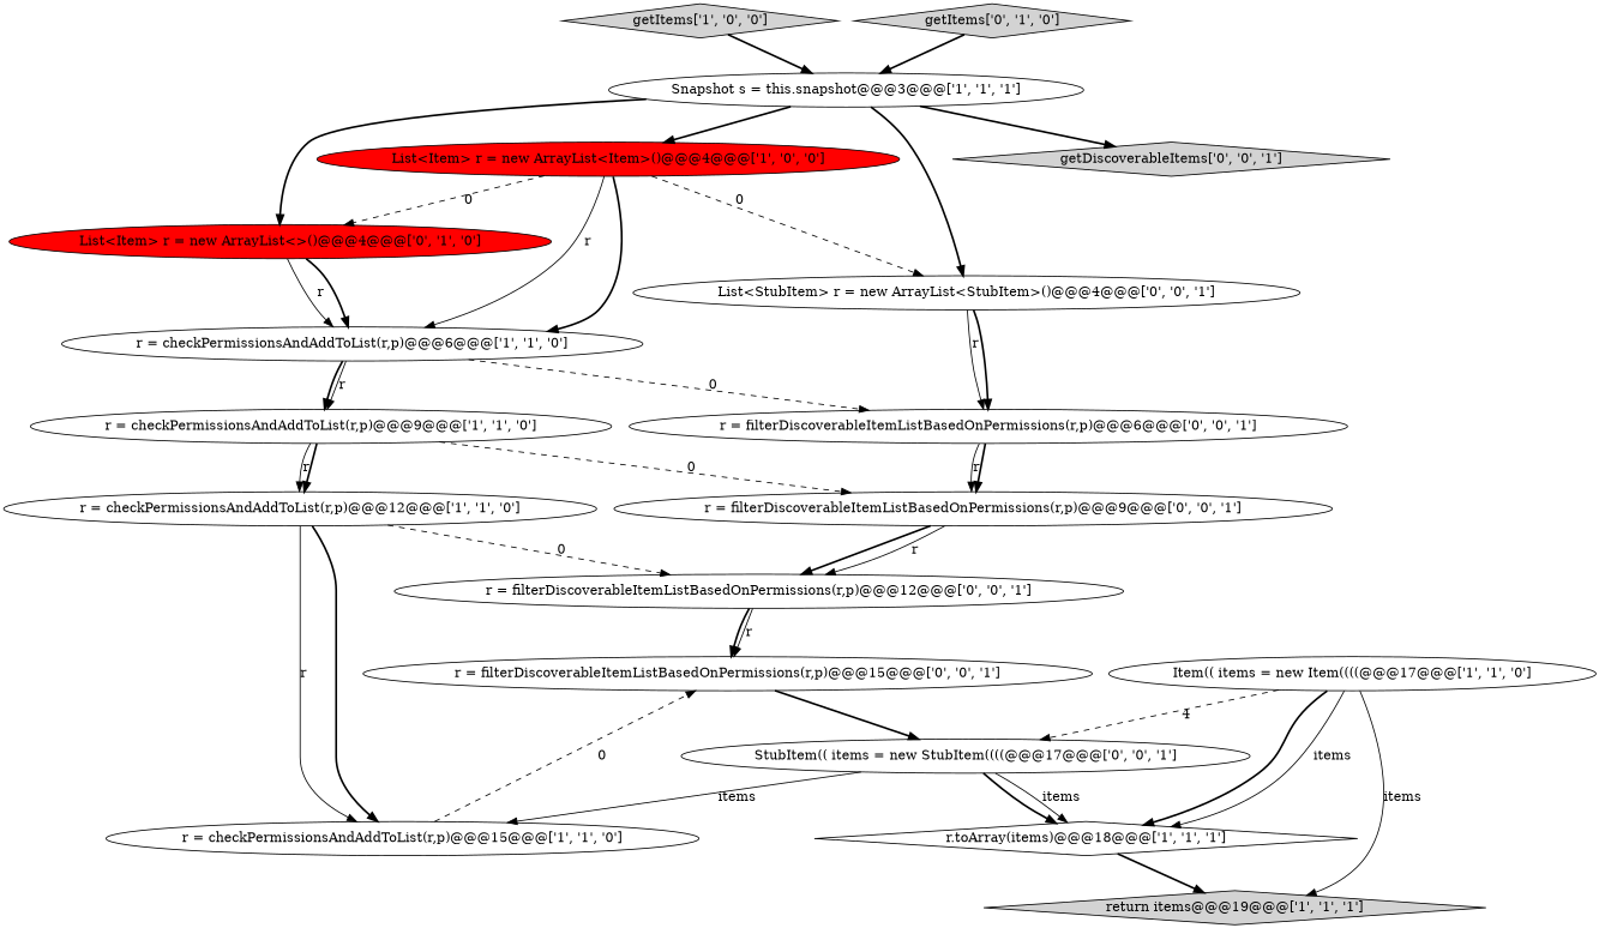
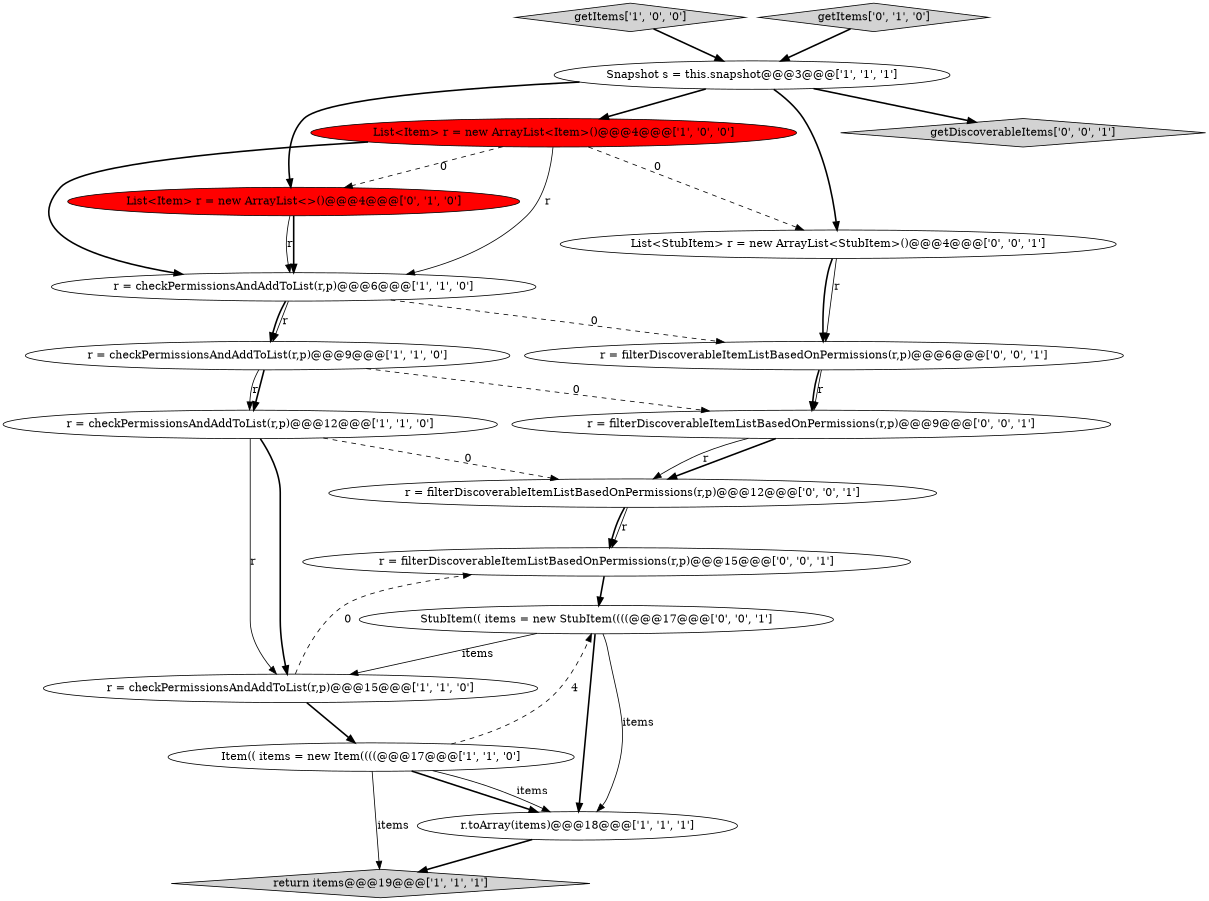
  digraph {
    node [fillcolor=white shape=ellipse style=filled]
    edge [style=bold]
    n1 [label="r = filterDiscoverableItemListBasedOnPermissions(r,p)@@@6@@@['0', '0', '1']"]
    n2 [label="r = filterDiscoverableItemListBasedOnPermissions(r,p)@@@9@@@['0', '0', '1']"]
    n3 [label="r = filterDiscoverableItemListBasedOnPermissions(r,p)@@@12@@@['0', '0', '1']"]
    n4 [label="r = checkPermissionsAndAddToList(r,p)@@@6@@@['1', '1', '0']"]
    n5 [label="r = checkPermissionsAndAddToList(r,p)@@@9@@@['1', '1', '0']"]
    n6 [label="r = checkPermissionsAndAddToList(r,p)@@@12@@@['1', '1', '0']"]
    n7 [label="StubItem(( items = new StubItem((((@@@17@@@['0', '0', '1']"]
-   n8 [label="r.toArray(items)@@@18@@@['1', '1', '1']" shape=diamond]
+   n8 [label="r.toArray(items)@@@18@@@['1', '1', '1']"]
    n9 [label="r = checkPermissionsAndAddToList(r,p)@@@15@@@['1', '1', '0']"]
    n10 [fillcolor=lightgray label="return items@@@19@@@['1', '1', '1']" shape=diamond]
    n11 [label="List<StubItem> r = new ArrayList<StubItem>()@@@4@@@['0', '0', '1']"]
    n12 [fillcolor=red label="List<Item> r = new ArrayList<Item>()@@@4@@@['1', '0', '0']"]
    n13 [fillcolor=red label="List<Item> r = new ArrayList<>()@@@4@@@['0', '1', '0']"]
    n14 [label="r = filterDiscoverableItemListBasedOnPermissions(r,p)@@@15@@@['0', '0', '1']"]
    n15 [fillcolor=lightgray label="getItems['1', '0', '0']" shape=diamond]
    n16 [label="Snapshot s = this.snapshot@@@3@@@['1', '1', '1']"]
    n17 [fillcolor=lightgray label="getDiscoverableItems['0', '0', '1']" shape=diamond]
    n18 [label="Item(( items = new Item((((@@@17@@@['1', '1', '0']"]
    n19 [fillcolor=lightgray label="getItems['0', '1', '0']" shape=diamond]
    n1 -> n2 [label=r style=solid]
    n1 -> n2
    n2 -> n3
    n2 -> n3 [label=r style=solid]
    n3 -> n14
    n3 -> n14 [label=r style=solid]
    n4 -> n1 [label=0 style=dashed]
    n4 -> n5 [label=r style=solid]
    n4 -> n5
    n5 -> n2 [label=0 style=dashed]
    n5 -> n6
    n5 -> n6 [label=r style=solid]
    n6 -> n3 [label=0 style=dashed]
    n6 -> n9
    n6 -> n9 [label=r style=solid]
    n7 -> n8 [label=items style=solid]
    n7 -> n8
    n7 -> n9 [label=items style=solid]
    n8 -> n10
    n9 -> n14 [label=0 style=dashed]
+   n9 -> n18
    n11 -> n1 [label=r style=solid]
    n11 -> n1
    n12 -> n4
    n12 -> n4 [label=r style=solid]
    n12 -> n11 [label=0 style=dashed]
    n12 -> n13 [label=0 style=dashed]
    n13 -> n4 [label=r style=solid]
    n13 -> n4
    n14 -> n7
    n15 -> n16
    n16 -> n11
    n16 -> n12
    n16 -> n13
    n16 -> n17
    n18 -> n7 [label=4 style=dashed]
    n18 -> n8
    n18 -> n8 [label=items style=solid]
    n18 -> n10 [label=items style=solid]
    n19 -> n16
  }
